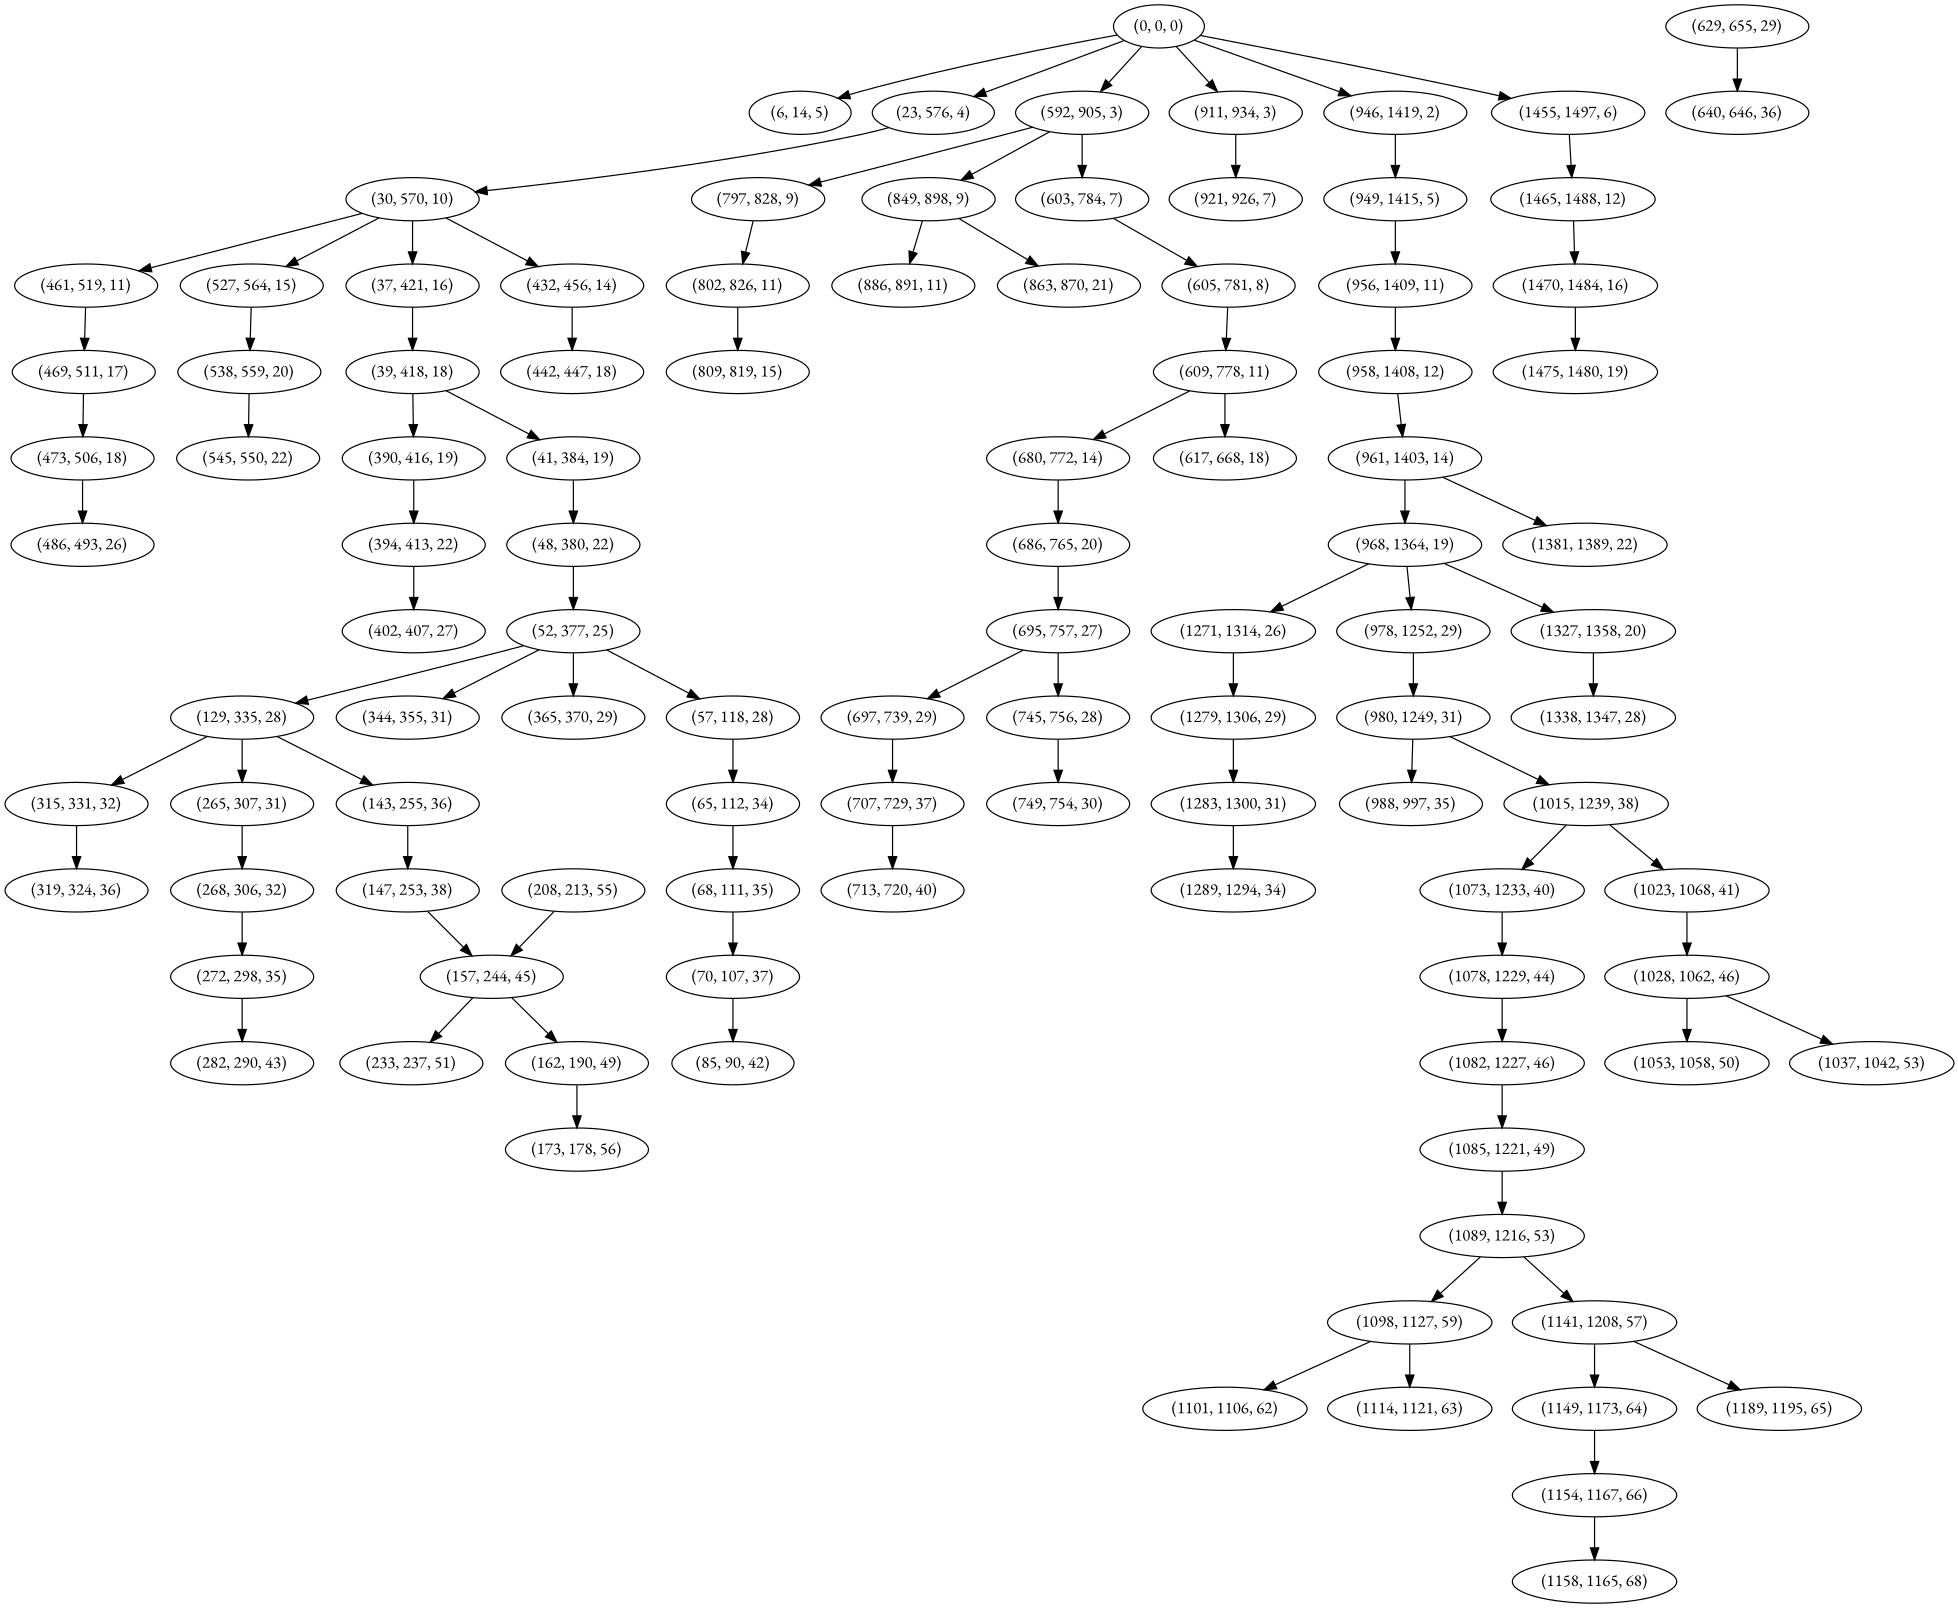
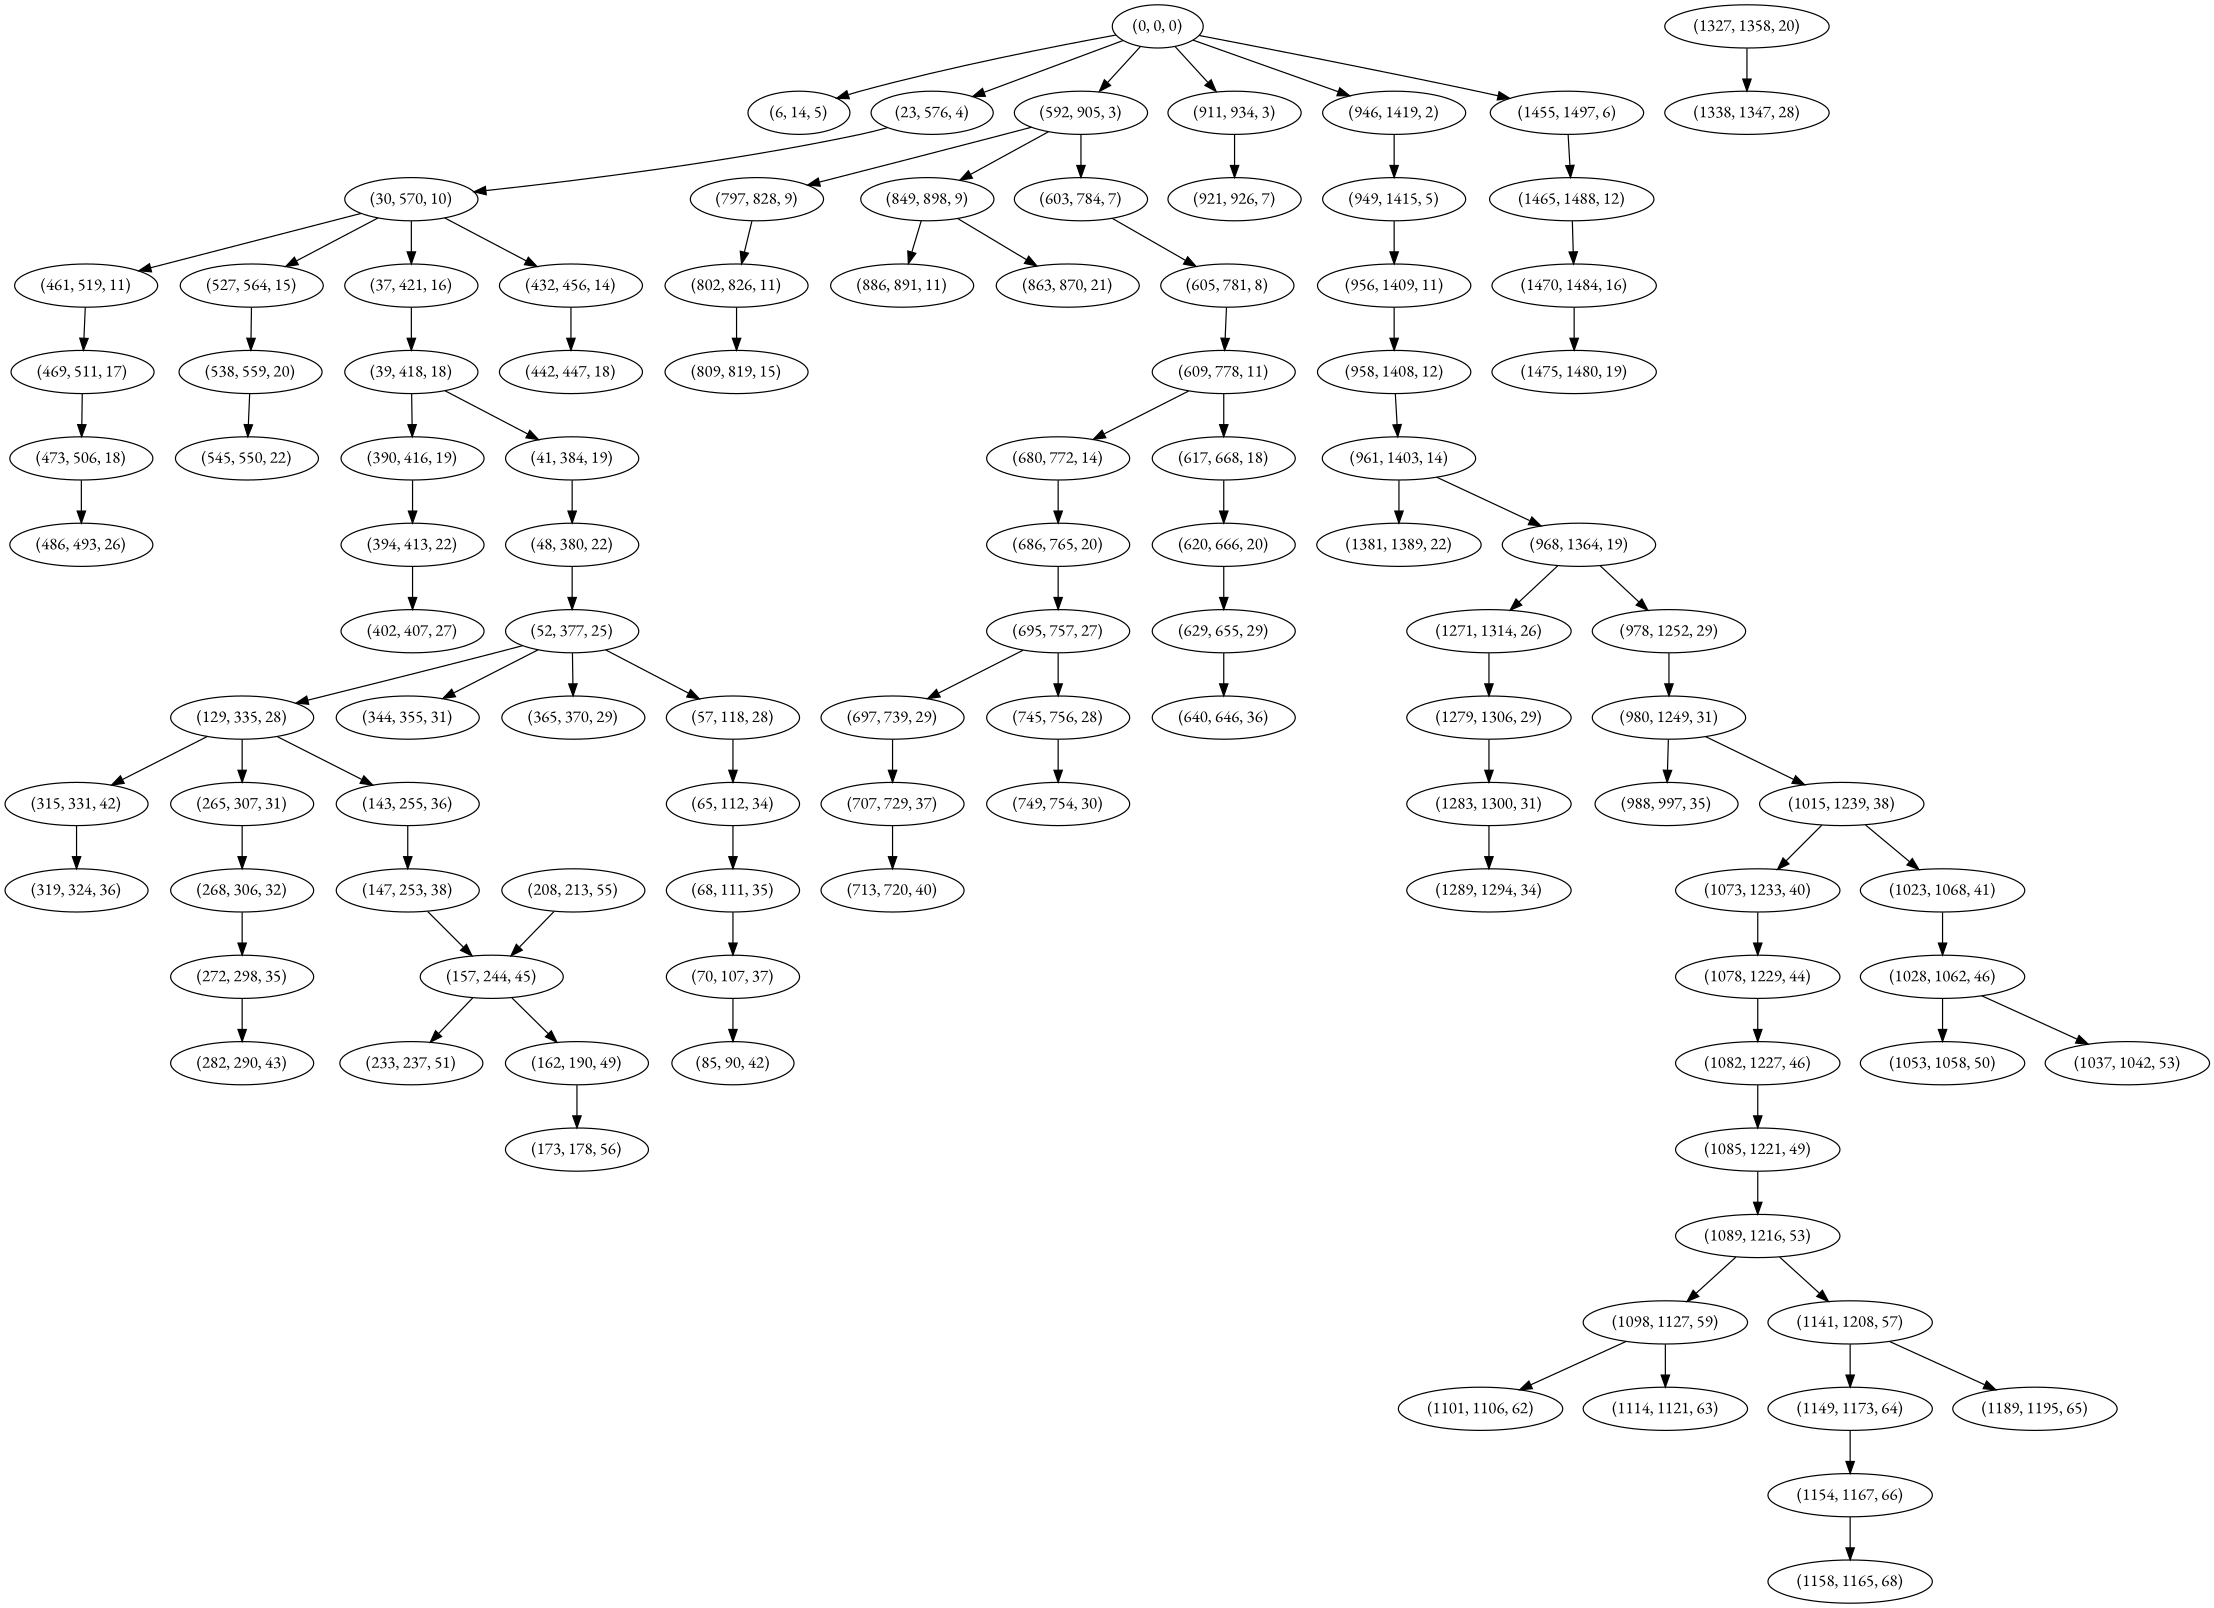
  digraph {
    fontname="EB Garamond"
    node [fontname="EB Garamond"]
    edge [fontname="EB Garamond"]
    "(0, 0, 0)"
    "(6, 14, 5)"
    "(23, 576, 4)"
    "(592, 905, 3)"
    "(911, 934, 3)"
    "(946, 1419, 2)"
    "(1455, 1497, 6)"
    "(30, 570, 10)"
    "(603, 784, 7)"
    "(797, 828, 9)"
    "(849, 898, 9)"
    "(921, 926, 7)"
    "(949, 1415, 5)"
    "(1465, 1488, 12)"
    "(37, 421, 16)"
    "(432, 456, 14)"
    "(461, 519, 11)"
    "(527, 564, 15)"
    "(39, 418, 18)"
    "(442, 447, 18)"
    "(469, 511, 17)"
    "(538, 559, 20)"
    "(41, 384, 19)"
    "(390, 416, 19)"
    "(48, 380, 22)"
    "(394, 413, 22)"
    "(52, 377, 25)"
    "(57, 118, 28)"
    "(129, 335, 28)"
    "(344, 355, 31)"
    "(365, 370, 29)"
    "(65, 112, 34)"
    "(143, 255, 36)"
    "(265, 307, 31)"
-   "(315, 331, 32)"
+   "(315, 331, 32)" [label="(315, 331, 42)"]
    "(68, 111, 35)"
    "(70, 107, 37)"
    "(85, 90, 42)"
    "(147, 253, 38)"
    "(268, 306, 32)"
    "(319, 324, 36)"
    "(157, 244, 45)"
    "(162, 190, 49)"
    "(233, 237, 51)"
    "(173, 178, 56)"
    "(208, 213, 55)"
    "(272, 298, 35)"
    "(282, 290, 43)"
    "(402, 407, 27)"
    "(473, 506, 18)"
    "(486, 493, 26)"
    "(545, 550, 22)"
    "(605, 781, 8)"
    "(802, 826, 11)"
    "(863, 870, 21)"
    "(886, 891, 11)"
    "(609, 778, 11)"
    "(617, 668, 18)"
    "(680, 772, 14)"
+   "(620, 666, 20)"
    "(686, 765, 20)"
    "(629, 655, 29)"
    "(640, 646, 36)"
    "(695, 757, 27)"
    "(697, 739, 29)"
    "(745, 756, 28)"
    "(707, 729, 37)"
    "(749, 754, 30)"
    "(713, 720, 40)"
    "(809, 819, 15)"
    "(956, 1409, 11)"
    "(958, 1408, 12)"
    "(961, 1403, 14)"
    "(968, 1364, 19)"
    "(1381, 1389, 22)"
    "(978, 1252, 29)"
    "(1271, 1314, 26)"
    "(1327, 1358, 20)"
    "(980, 1249, 31)"
    "(1279, 1306, 29)"
    "(1338, 1347, 28)"
    "(988, 997, 35)"
    "(1015, 1239, 38)"
    "(1023, 1068, 41)"
    "(1073, 1233, 40)"
    "(1028, 1062, 46)"
    "(1078, 1229, 44)"
    "(1037, 1042, 53)"
    "(1053, 1058, 50)"
    "(1082, 1227, 46)"
    "(1085, 1221, 49)"
    "(1089, 1216, 53)"
    "(1098, 1127, 59)"
    "(1141, 1208, 57)"
    "(1101, 1106, 62)"
    "(1114, 1121, 63)"
    "(1149, 1173, 64)"
    "(1189, 1195, 65)"
    "(1154, 1167, 66)"
    "(1158, 1165, 68)"
    "(1283, 1300, 31)"
    "(1289, 1294, 34)"
    "(1470, 1484, 16)"
    "(1475, 1480, 19)"
    "(0, 0, 0)" -> "(6, 14, 5)"
    "(0, 0, 0)" -> "(23, 576, 4)"
    "(0, 0, 0)" -> "(592, 905, 3)"
    "(0, 0, 0)" -> "(911, 934, 3)"
    "(0, 0, 0)" -> "(946, 1419, 2)"
    "(0, 0, 0)" -> "(1455, 1497, 6)"
    "(23, 576, 4)" -> "(30, 570, 10)"
    "(592, 905, 3)" -> "(603, 784, 7)"
    "(592, 905, 3)" -> "(797, 828, 9)"
    "(592, 905, 3)" -> "(849, 898, 9)"
    "(911, 934, 3)" -> "(921, 926, 7)"
    "(946, 1419, 2)" -> "(949, 1415, 5)"
    "(1455, 1497, 6)" -> "(1465, 1488, 12)"
    "(30, 570, 10)" -> "(37, 421, 16)"
    "(30, 570, 10)" -> "(432, 456, 14)"
    "(30, 570, 10)" -> "(461, 519, 11)"
    "(30, 570, 10)" -> "(527, 564, 15)"
    "(603, 784, 7)" -> "(605, 781, 8)"
    "(797, 828, 9)" -> "(802, 826, 11)"
    "(849, 898, 9)" -> "(863, 870, 21)"
    "(849, 898, 9)" -> "(886, 891, 11)"
    "(949, 1415, 5)" -> "(956, 1409, 11)"
    "(1465, 1488, 12)" -> "(1470, 1484, 16)"
    "(37, 421, 16)" -> "(39, 418, 18)"
    "(432, 456, 14)" -> "(442, 447, 18)"
    "(461, 519, 11)" -> "(469, 511, 17)"
    "(527, 564, 15)" -> "(538, 559, 20)"
    "(39, 418, 18)" -> "(41, 384, 19)"
    "(39, 418, 18)" -> "(390, 416, 19)"
    "(469, 511, 17)" -> "(473, 506, 18)"
    "(538, 559, 20)" -> "(545, 550, 22)"
    "(41, 384, 19)" -> "(48, 380, 22)"
    "(390, 416, 19)" -> "(394, 413, 22)"
    "(48, 380, 22)" -> "(52, 377, 25)"
    "(394, 413, 22)" -> "(402, 407, 27)"
    "(52, 377, 25)" -> "(57, 118, 28)"
    "(52, 377, 25)" -> "(129, 335, 28)"
    "(52, 377, 25)" -> "(344, 355, 31)"
    "(52, 377, 25)" -> "(365, 370, 29)"
    "(57, 118, 28)" -> "(65, 112, 34)"
    "(129, 335, 28)" -> "(143, 255, 36)"
    "(129, 335, 28)" -> "(265, 307, 31)"
    "(129, 335, 28)" -> "(315, 331, 32)"
    "(65, 112, 34)" -> "(68, 111, 35)"
    "(143, 255, 36)" -> "(147, 253, 38)"
    "(265, 307, 31)" -> "(268, 306, 32)"
    "(315, 331, 32)" -> "(319, 324, 36)"
    "(68, 111, 35)" -> "(70, 107, 37)"
    "(70, 107, 37)" -> "(85, 90, 42)"
    "(147, 253, 38)" -> "(157, 244, 45)"
    "(268, 306, 32)" -> "(272, 298, 35)"
    "(157, 244, 45)" -> "(162, 190, 49)"
    "(157, 244, 45)" -> "(233, 237, 51)"
    "(162, 190, 49)" -> "(173, 178, 56)"
    "(208, 213, 55)" -> "(157, 244, 45)"
    "(272, 298, 35)" -> "(282, 290, 43)"
    "(473, 506, 18)" -> "(486, 493, 26)"
    "(605, 781, 8)" -> "(609, 778, 11)"
    "(802, 826, 11)" -> "(809, 819, 15)"
    "(609, 778, 11)" -> "(617, 668, 18)"
    "(609, 778, 11)" -> "(680, 772, 14)"
+   "(617, 668, 18)" -> "(620, 666, 20)"
    "(680, 772, 14)" -> "(686, 765, 20)"
+   "(620, 666, 20)" -> "(629, 655, 29)"
    "(686, 765, 20)" -> "(695, 757, 27)"
    "(629, 655, 29)" -> "(640, 646, 36)"
    "(695, 757, 27)" -> "(697, 739, 29)"
    "(695, 757, 27)" -> "(745, 756, 28)"
    "(697, 739, 29)" -> "(707, 729, 37)"
    "(745, 756, 28)" -> "(749, 754, 30)"
    "(707, 729, 37)" -> "(713, 720, 40)"
    "(956, 1409, 11)" -> "(958, 1408, 12)"
    "(958, 1408, 12)" -> "(961, 1403, 14)"
    "(961, 1403, 14)" -> "(968, 1364, 19)"
    "(961, 1403, 14)" -> "(1381, 1389, 22)"
    "(968, 1364, 19)" -> "(978, 1252, 29)"
    "(968, 1364, 19)" -> "(1271, 1314, 26)"
-   "(968, 1364, 19)" -> "(1327, 1358, 20)"
    "(978, 1252, 29)" -> "(980, 1249, 31)"
    "(1271, 1314, 26)" -> "(1279, 1306, 29)"
    "(1327, 1358, 20)" -> "(1338, 1347, 28)"
    "(980, 1249, 31)" -> "(988, 997, 35)"
    "(980, 1249, 31)" -> "(1015, 1239, 38)"
    "(1279, 1306, 29)" -> "(1283, 1300, 31)"
    "(1015, 1239, 38)" -> "(1023, 1068, 41)"
    "(1015, 1239, 38)" -> "(1073, 1233, 40)"
    "(1023, 1068, 41)" -> "(1028, 1062, 46)"
    "(1073, 1233, 40)" -> "(1078, 1229, 44)"
    "(1028, 1062, 46)" -> "(1037, 1042, 53)"
    "(1028, 1062, 46)" -> "(1053, 1058, 50)"
    "(1078, 1229, 44)" -> "(1082, 1227, 46)"
    "(1082, 1227, 46)" -> "(1085, 1221, 49)"
    "(1085, 1221, 49)" -> "(1089, 1216, 53)"
    "(1089, 1216, 53)" -> "(1098, 1127, 59)"
    "(1089, 1216, 53)" -> "(1141, 1208, 57)"
    "(1098, 1127, 59)" -> "(1101, 1106, 62)"
    "(1098, 1127, 59)" -> "(1114, 1121, 63)"
    "(1141, 1208, 57)" -> "(1149, 1173, 64)"
    "(1141, 1208, 57)" -> "(1189, 1195, 65)"
    "(1149, 1173, 64)" -> "(1154, 1167, 66)"
    "(1154, 1167, 66)" -> "(1158, 1165, 68)"
    "(1283, 1300, 31)" -> "(1289, 1294, 34)"
    "(1470, 1484, 16)" -> "(1475, 1480, 19)"
  }
